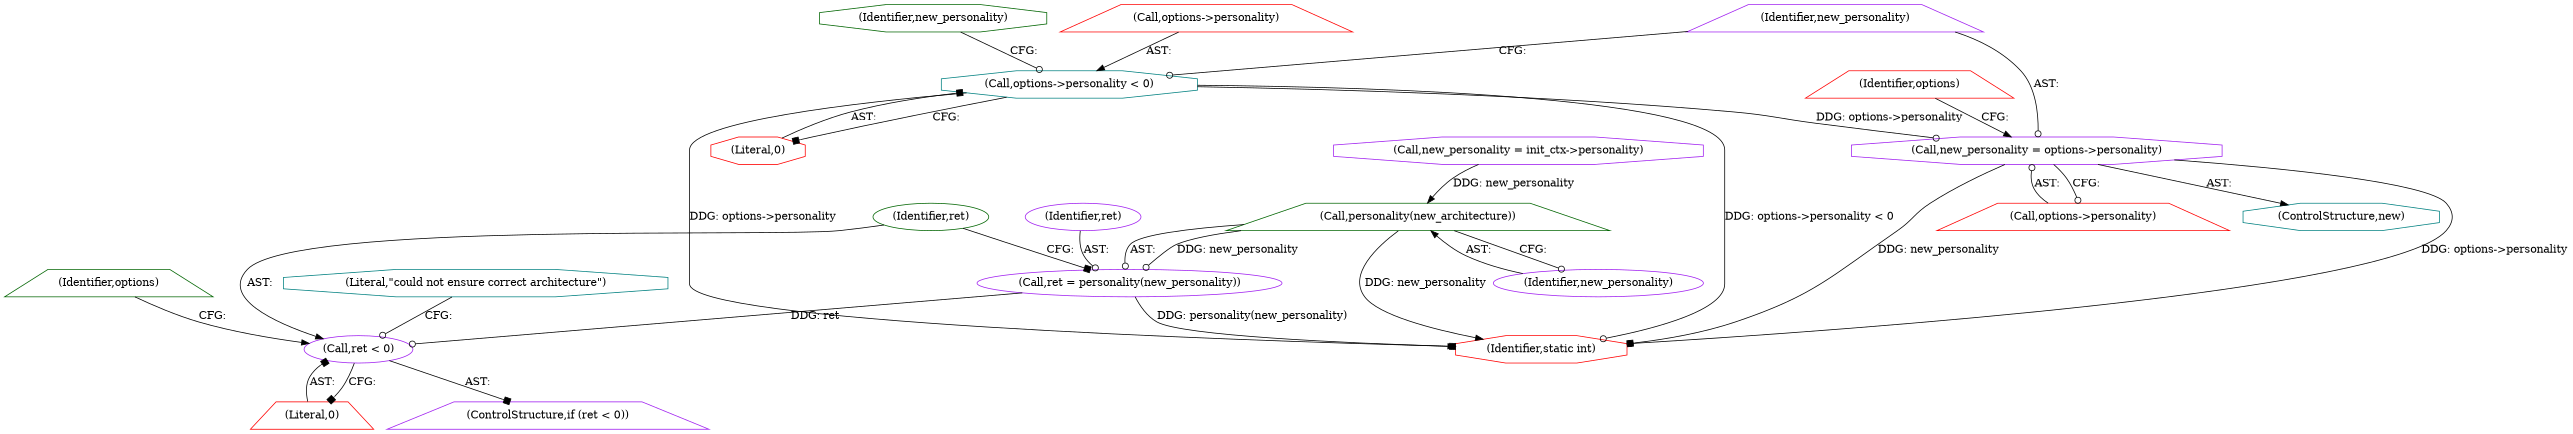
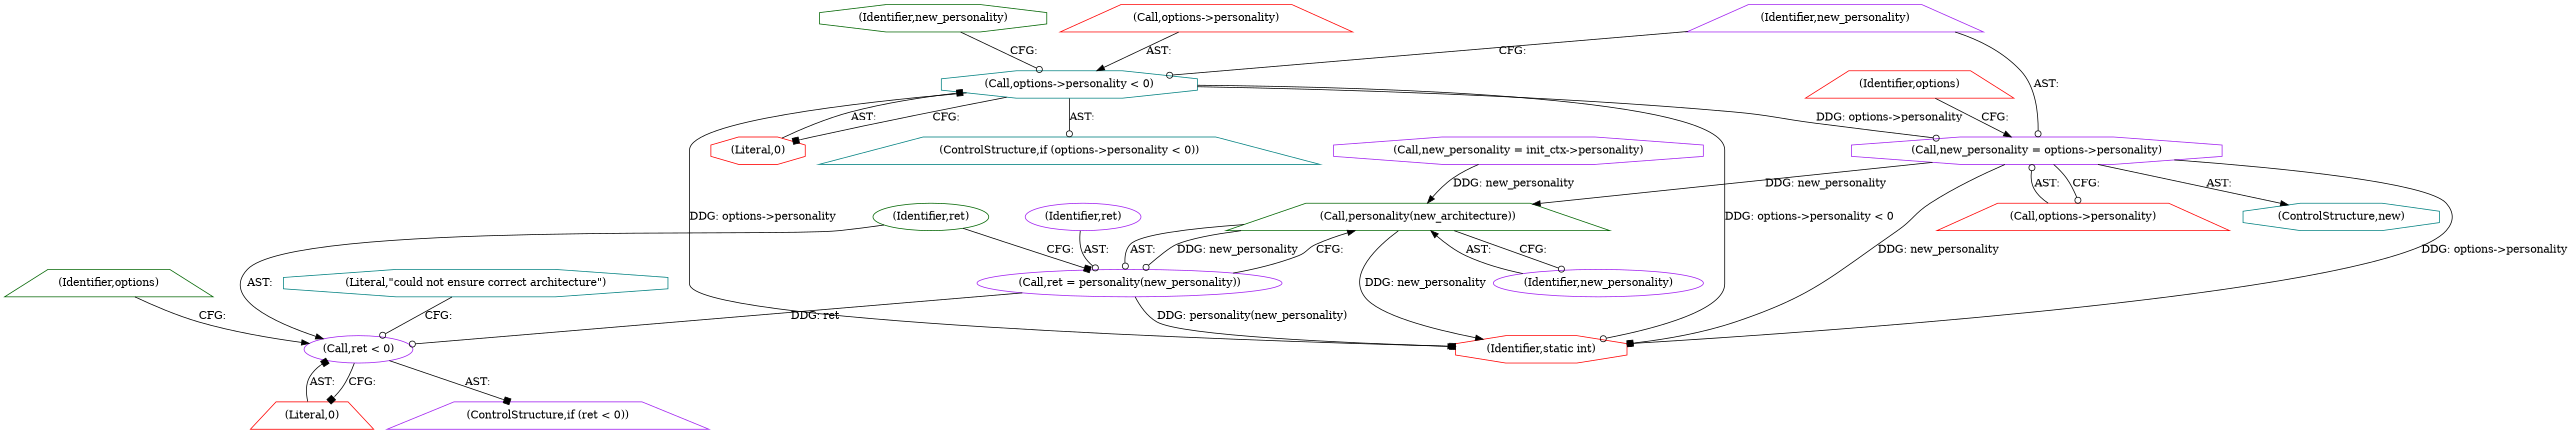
  digraph {
    node [color=purple shape=trapezium]
    edge [arrowhead=odot]
    n1 [label="(Call,new_personality = options->personality)" shape=octagon]
    n2 [color=darkgreen label="(Call,personality(new_architecture))"]
    n3 [color=teal label="(ControlStructure,new)" shape=octagon]
    n4 [color=red label="(Call,options->personality)"]
    n5 [color=red label="(Identifier,static int)" shape=octagon]
    n6 [label="(Call,ret = personality(new_personality))" shape=ellipse]
    n7 [label="(Identifier,new_personality)" shape=ellipse]
    n8 [color=teal label="(Call,options->personality < 0)" shape=octagon]
    n9 [color=red label="(Literal,0)" shape=octagon]
+   n10 [color=teal label="(ControlStructure,if (options->personality < 0))"]
    n11 [label="(Call,ret < 0)" shape=ellipse]
    n12 [color=red label="(Literal,0)"]
    n13 [label="(ControlStructure,if (ret < 0))"]
    n14 [color=darkgreen label="(Identifier,ret)" shape=ellipse]
    n15 [label="(Call,new_personality = init_ctx->personality)" shape=octagon]
    n16 [label="(Identifier,ret)" shape=ellipse]
    n17 [color=darkgreen label="(Identifier,new_personality)" shape=octagon]
    n18 [color=teal label="(Literal,\"could not ensure correct architecture\")" shape=octagon]
    n19 [label="(Identifier,new_personality)"]
    n20 [color=darkgreen label="(Identifier,options)"]
    n21 [color=red label="(Identifier,options)"]
    n22 [color=red label="(Call,options->personality)"]
+   n1 -> n2 [arrowhead=normal label="DDG: new_personality"]
    n1 -> n3 [arrowhead=normal label="AST: "]
    n1 -> n4 [label="CFG: "]
    n1 -> n5 [arrowhead=box label="DDG: new_personality"]
    n1 -> n5 [label="DDG: options->personality"]
    n2 -> n5 [arrowhead=normal label="DDG: new_personality"]
    n2 -> n6 [label="AST: "]
    n2 -> n6 [label="DDG: new_personality"]
    n2 -> n7 [label="CFG: "]
    n4 -> n1 [label="AST: "]
+   n6 -> n2 [arrowhead=normal label="CFG: "]
    n6 -> n5 [arrowhead=box label="DDG: personality(new_personality)"]
    n6 -> n11 [label="DDG: ret"]
    n7 -> n2 [arrowhead=normal label="AST: "]
    n8 -> n1 [label="DDG: options->personality"]
    n8 -> n5 [label="DDG: options->personality < 0"]
    n8 -> n5 [arrowhead=normal label="DDG: options->personality"]
    n8 -> n9 [arrowhead=box label="CFG: "]
+   n8 -> n10 [label="AST: "]
    n9 -> n8 [arrowhead=box label="AST: "]
    n11 -> n12 [arrowhead=box label="CFG: "]
    n11 -> n13 [arrowhead=box label="AST: "]
    n12 -> n11 [arrowhead=box label="AST: "]
    n14 -> n6 [arrowhead=box label="CFG: "]
    n14 -> n11 [arrowhead=normal label="AST: "]
    n15 -> n2 [arrowhead=normal label="DDG: new_personality"]
    n16 -> n6 [label="AST: "]
    n17 -> n8 [label="CFG: "]
    n18 -> n11 [label="CFG: "]
    n19 -> n1 [label="AST: "]
    n19 -> n8 [label="CFG: "]
    n20 -> n11 [arrowhead=normal label="CFG: "]
    n21 -> n1 [arrowhead=normal label="CFG: "]
    n22 -> n8 [arrowhead=normal label="AST: "]
  }
